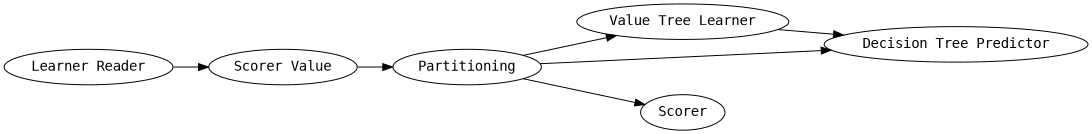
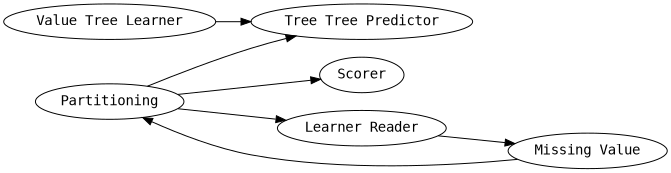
  digraph {
    fontname="DejaVu Sans Mono"
    rankdir=LR
    node [fontname="DejaVu Sans Mono"]
    edge [fontname="DejaVu Sans Mono"]
    n1 [label="Value Tree Learner"]
-   n2 [label="Decision Tree Predictor"]
+   n2 [label="Tree Tree Predictor"]
    n3 [label=Scorer]
    n4 [label=Partitioning]
    n5 [label="Learner Reader"]
-   n6 [label="Scorer Value"]
+   n6 [label="Missing Value"]
    n1 -> n2
-   n4 -> n1
+   n4 -> n5
    n4 -> n2
    n4 -> n3
    n5 -> n6
    n6 -> n4
  }
